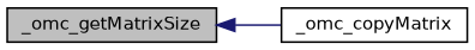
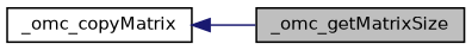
  digraph {
    rankdir=LR
    node [color=black fontname=Helvetica fontsize=10 shape=record style=filled]
    n1 [fillcolor=grey75 fontcolor=black height=0.2 label=_omc_getMatrixSize width=0.4]
    n2 [fillcolor=white height=0.2 label=_omc_copyMatrix width=0.4]
-   n1 -> n2 [color=midnightblue dir=back fontname=Helvetica fontsize=10 labelfontname=Helvetica labelfontsize=10 style=solid]
+   n2 -> n1 [color=midnightblue dir=back fontname=Helvetica fontsize=10 labelfontname=Helvetica labelfontsize=10 style=solid]
  }
